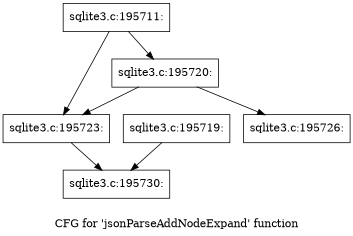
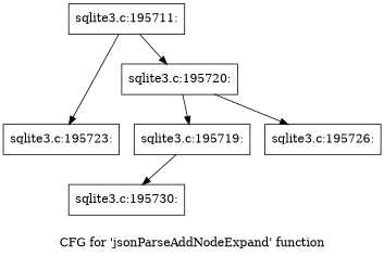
  digraph {
    label="CFG for 'jsonParseAddNodeExpand' function"
    node [shape=record]
    n1 [label="{sqlite3.c:195711:}"]
    n2 [label="{sqlite3.c:195720:}"]
    n3 [label="{sqlite3.c:195723:}"]
    n4 [label="{sqlite3.c:195719:}"]
    n5 [label="{sqlite3.c:195730:}"]
    n6 [label="{sqlite3.c:195726:}"]
    n1 -> n2
    n1 -> n3
-   n2 -> n3
+   n2 -> n4
    n2 -> n6
-   n3 -> n5
    n4 -> n5
  }
